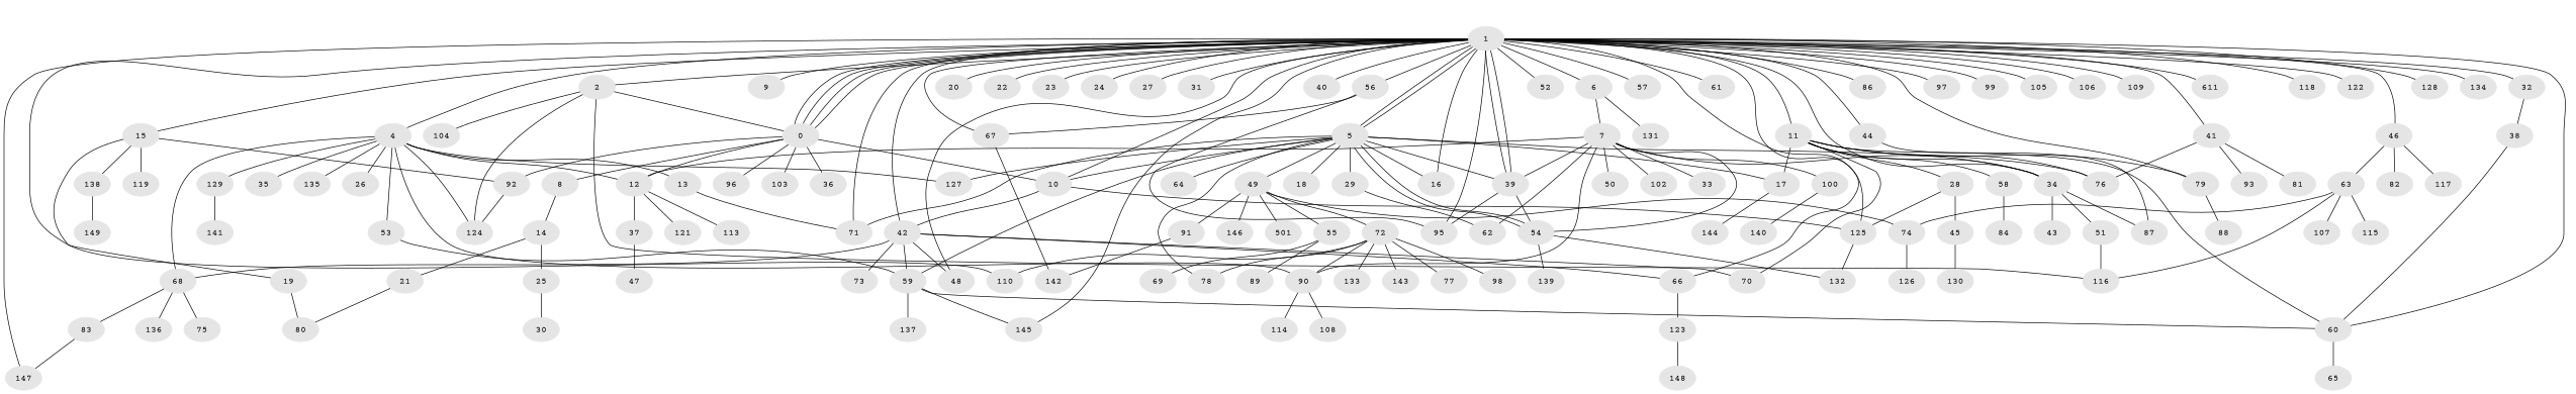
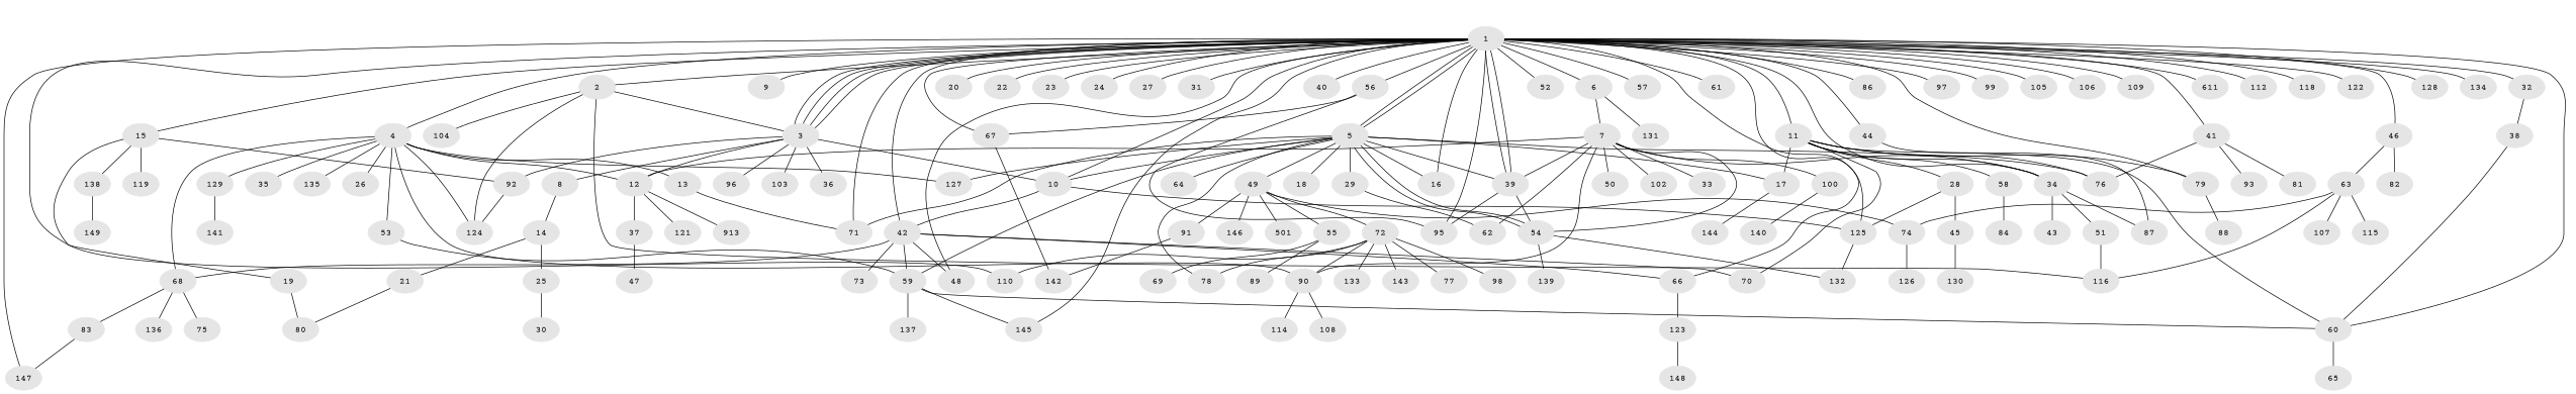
  graph {
    fontname="Courier Prime"
    node [color=gray90 fontname="Courier Prime" style=filled]
    edge [fontname="Courier Prime"]
    1
    2
-   3 [label=0]
+   3
    4
    5
    6
    9
    10
    11
    15
    16
    20
    22
    23
    24
    27
    31
    32
    34
    39
    40
    41
    42
    44
    46
    48
    52
    56
    57
    60
    61
    66
    67
    71
    79
    86
    95
    97
    99
    105
    106
    109
    110
    n44 [label=611]
+   112
    118
    122
    125
    128
    134
    145
    147
    104
    116
    124
    8
    12
    36
    92
    96
    103
    13
    26
    35
    53
    68
    90
    127
    129
    135
    17
    18
    29
    49
    54
    59
    64
    76
    78
    7
    131
    28
    58
    70
    19
    119
    138
    38
    43
    51
    87
    81
    93
    73
    63
    82
-   117
    65
    123
    142
    88
    132
    14
    37
-   113
+   113 [label=913]
    121
    75
    83
    136
    108
    114
    141
    144
    62
    55
    72
    74
    91
    n119 [label=501]
    146
    139
    137
    33
    50
    100
    102
    140
    21
    25
    45
    84
    47
    107
    115
    80
    30
    149
    130
    69
    89
    77
    98
    133
    143
    126
    148
    1 -- 2
    1 -- 3
    1 -- 3
    1 -- 3
    1 -- 3
    1 -- 4
    1 -- 5
    1 -- 5
    1 -- 6
    1 -- 9
    1 -- 10
    1 -- 11
    1 -- 15
    1 -- 16
    1 -- 20
    1 -- 22
    1 -- 23
    1 -- 24
    1 -- 27
    1 -- 31
    1 -- 32
    1 -- 34
    1 -- 39
    1 -- 39
    1 -- 40
    1 -- 41
    1 -- 42
    1 -- 44
    1 -- 46
    1 -- 48
    1 -- 52
    1 -- 56
    1 -- 57
    1 -- 60
    1 -- 61
    1 -- 66
    1 -- 67
    1 -- 71
    1 -- 79
    1 -- 86
    1 -- 95
    1 -- 97
    1 -- 99
    1 -- 105
    1 -- 106
    1 -- 109
    1 -- 110
    1 -- n44
+   1 -- 112
    1 -- 118
    1 -- 122
    1 -- 125
    1 -- 128
    1 -- 134
    1 -- 145
    1 -- 147
    2 -- 3
    2 -- 104
    2 -- 116
    2 -- 124
    3 -- 10
    3 -- 8
    3 -- 12
    3 -- 36
    3 -- 92
    3 -- 96
    3 -- 103
    4 -- 124
    4 -- 12
    4 -- 13
    4 -- 26
    4 -- 35
    4 -- 53
    4 -- 68
    4 -- 90
    4 -- 127
    4 -- 129
    4 -- 135
    5 -- 10
    5 -- 16
    5 -- 39
    5 -- 71
    5 -- 127
    5 -- 17
    5 -- 18
    5 -- 29
    5 -- 49
    5 -- 54
    5 -- 54
    5 -- 59
    5 -- 64
    5 -- 76
    5 -- 78
    6 -- 7
    6 -- 131
    10 -- 42
    10 -- 125
    11 -- 34
    11 -- 60
    11 -- 79
    11 -- 17
    11 -- 76
    11 -- 28
    11 -- 58
    11 -- 70
    15 -- 92
    15 -- 19
    15 -- 119
    15 -- 138
    32 -- 38
    34 -- 43
    34 -- 51
    34 -- 87
    39 -- 95
    39 -- 54
    41 -- 76
    41 -- 81
    41 -- 93
    42 -- 48
    42 -- 66
    42 -- 68
    42 -- 59
    42 -- 70
    42 -- 73
    44 -- 87
    46 -- 63
    46 -- 82
-   46 -- 117
    56 -- 67
    56 -- 95
    60 -- 65
    66 -- 123
    67 -- 142
    79 -- 88
    125 -- 132
    8 -- 14
    12 -- 37
    12 -- 113
    12 -- 121
    92 -- 124
    13 -- 71
    53 -- 59
    68 -- 75
    68 -- 83
    68 -- 136
    90 -- 108
    90 -- 114
    129 -- 141
    17 -- 144
    29 -- 62
    49 -- 55
    49 -- 72
    49 -- 74
    49 -- 91
    49 -- n119
    49 -- 146
    54 -- 132
    54 -- 139
    59 -- 60
    59 -- 145
    59 -- 137
    7 -- 34
    7 -- 39
    7 -- 12
    7 -- 90
    7 -- 54
    7 -- 62
    7 -- 33
    7 -- 50
    7 -- 100
    7 -- 102
    28 -- 125
    28 -- 45
    58 -- 84
    19 -- 80
    138 -- 149
    38 -- 60
    51 -- 116
    63 -- 116
    63 -- 74
    63 -- 107
    63 -- 115
    123 -- 148
    14 -- 21
    14 -- 25
    37 -- 47
    83 -- 147
    55 -- 69
    55 -- 89
    72 -- 110
    72 -- 90
    72 -- 78
    72 -- 77
    72 -- 98
    72 -- 133
    72 -- 143
    74 -- 126
    91 -- 142
    100 -- 140
    21 -- 80
    25 -- 30
    45 -- 130
  }
